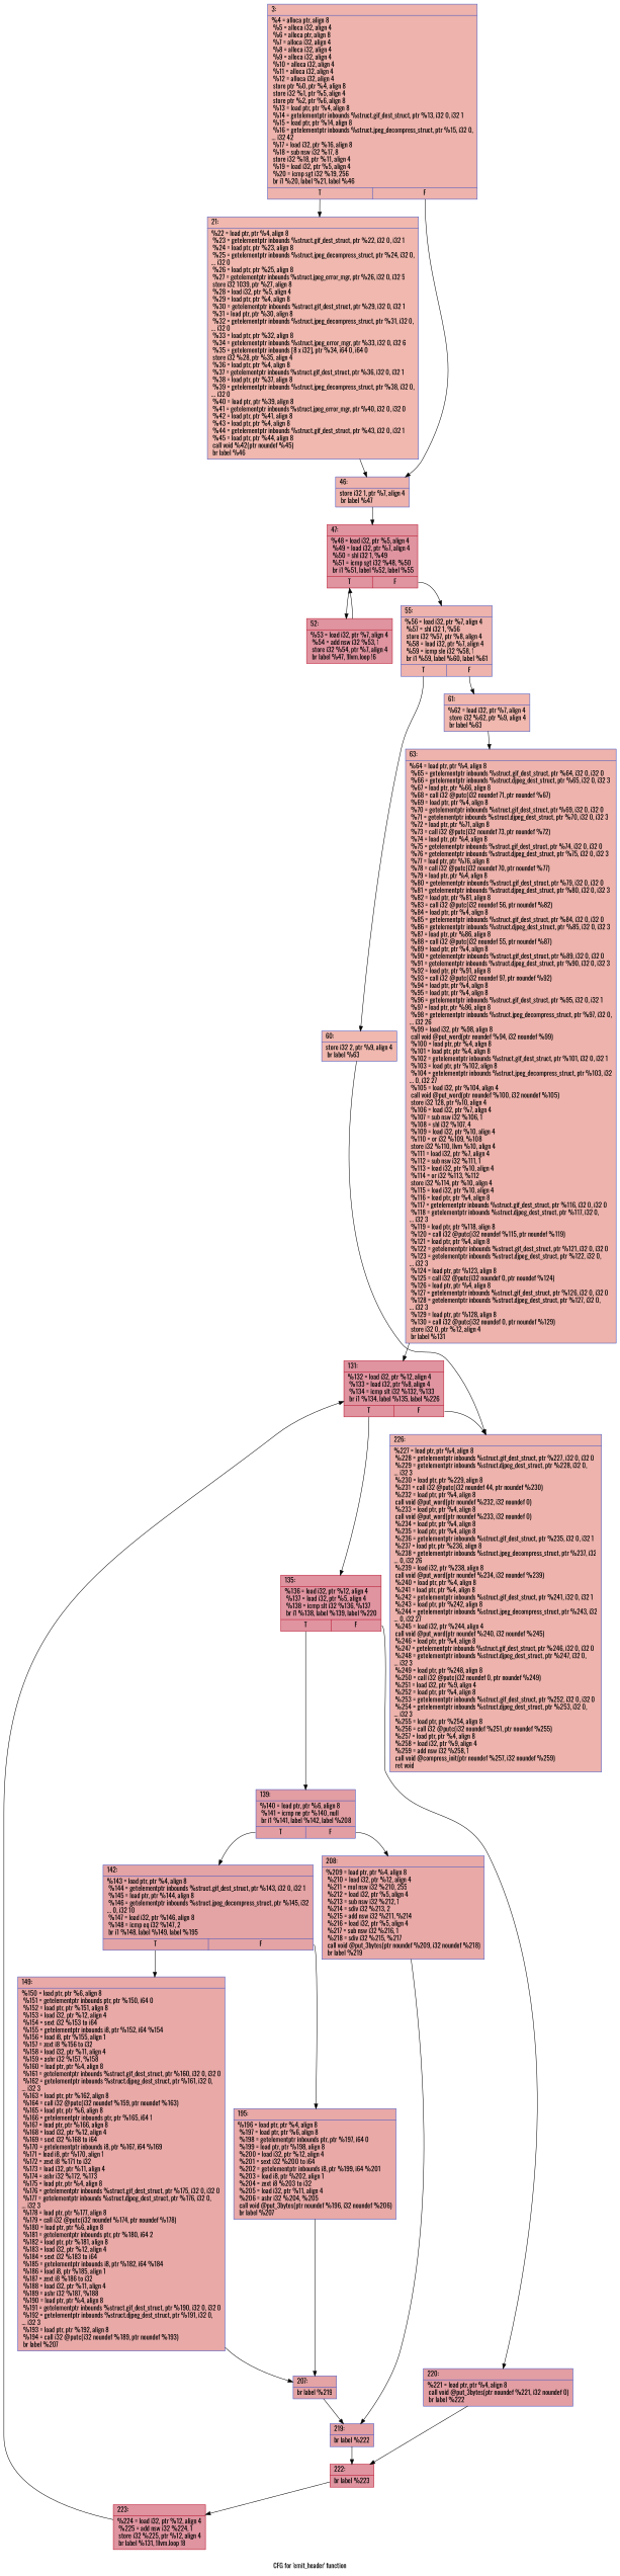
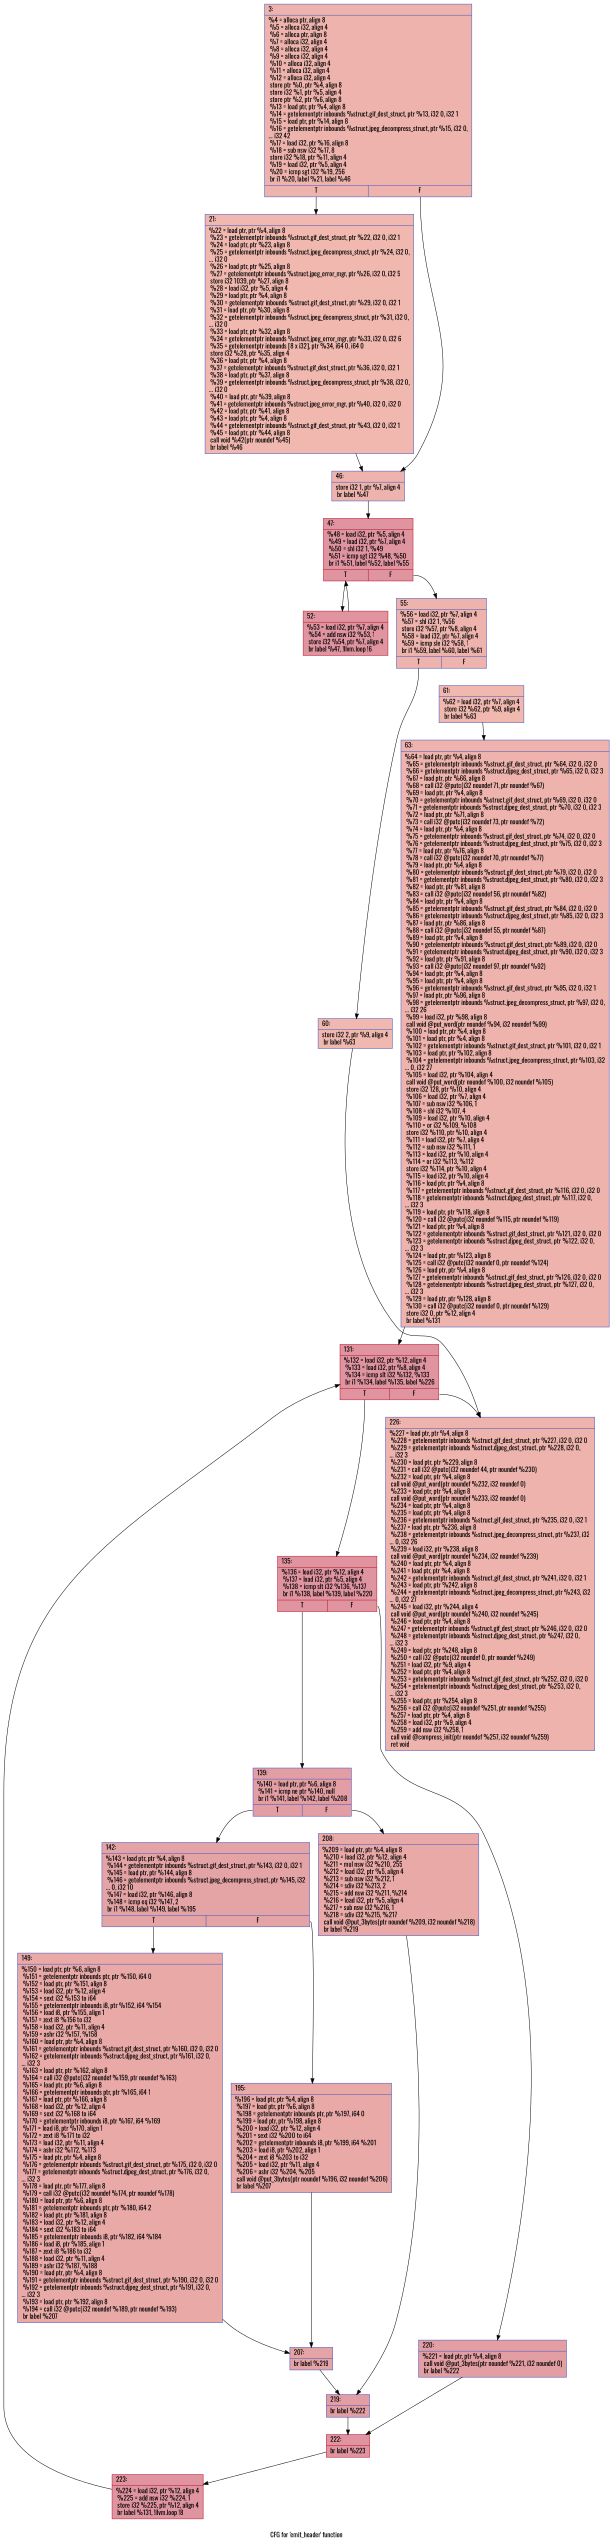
  digraph {
    fontname=Oswald
    label="CFG for 'emit_header' function"
    node [color="#3d50c3ff" fillcolor="#b70d2870" fontname=Oswald shape=record style=filled]
    edge [fontname=Oswald]
    n1 [fillcolor="#d6524470" label="{3:\l|  %4 = alloca ptr, align 8\l  %5 = alloca i32, align 4\l  %6 = alloca ptr, align 8\l  %7 = alloca i32, align 4\l  %8 = alloca i32, align 4\l  %9 = alloca i32, align 4\l  %10 = alloca i32, align 4\l  %11 = alloca i32, align 4\l  %12 = alloca i32, align 4\l  store ptr %0, ptr %4, align 8\l  store i32 %1, ptr %5, align 4\l  store ptr %2, ptr %6, align 8\l  %13 = load ptr, ptr %4, align 8\l  %14 = getelementptr inbounds %struct.gif_dest_struct, ptr %13, i32 0, i32 1\l  %15 = load ptr, ptr %14, align 8\l  %16 = getelementptr inbounds %struct.jpeg_decompress_struct, ptr %15, i32 0,\l... i32 42\l  %17 = load i32, ptr %16, align 8\l  %18 = sub nsw i32 %17, 8\l  store i32 %18, ptr %11, align 4\l  %19 = load i32, ptr %5, align 4\l  %20 = icmp sgt i32 %19, 256\l  br i1 %20, label %21, label %46\l|{<s0>T|<s1>F}}"]
    n2 [fillcolor="#dc5d4a70" label="{21:\l|  %22 = load ptr, ptr %4, align 8\l  %23 = getelementptr inbounds %struct.gif_dest_struct, ptr %22, i32 0, i32 1\l  %24 = load ptr, ptr %23, align 8\l  %25 = getelementptr inbounds %struct.jpeg_decompress_struct, ptr %24, i32 0,\l... i32 0\l  %26 = load ptr, ptr %25, align 8\l  %27 = getelementptr inbounds %struct.jpeg_error_mgr, ptr %26, i32 0, i32 5\l  store i32 1039, ptr %27, align 8\l  %28 = load i32, ptr %5, align 4\l  %29 = load ptr, ptr %4, align 8\l  %30 = getelementptr inbounds %struct.gif_dest_struct, ptr %29, i32 0, i32 1\l  %31 = load ptr, ptr %30, align 8\l  %32 = getelementptr inbounds %struct.jpeg_decompress_struct, ptr %31, i32 0,\l... i32 0\l  %33 = load ptr, ptr %32, align 8\l  %34 = getelementptr inbounds %struct.jpeg_error_mgr, ptr %33, i32 0, i32 6\l  %35 = getelementptr inbounds [8 x i32], ptr %34, i64 0, i64 0\l  store i32 %28, ptr %35, align 4\l  %36 = load ptr, ptr %4, align 8\l  %37 = getelementptr inbounds %struct.gif_dest_struct, ptr %36, i32 0, i32 1\l  %38 = load ptr, ptr %37, align 8\l  %39 = getelementptr inbounds %struct.jpeg_decompress_struct, ptr %38, i32 0,\l... i32 0\l  %40 = load ptr, ptr %39, align 8\l  %41 = getelementptr inbounds %struct.jpeg_error_mgr, ptr %40, i32 0, i32 0\l  %42 = load ptr, ptr %41, align 8\l  %43 = load ptr, ptr %4, align 8\l  %44 = getelementptr inbounds %struct.gif_dest_struct, ptr %43, i32 0, i32 1\l  %45 = load ptr, ptr %44, align 8\l  call void %42(ptr noundef %45)\l  br label %46\l}"]
    n3 [fillcolor="#d6524470" label="{46:\l|  store i32 1, ptr %7, align 4\l  br label %47\l}"]
    n4 [color="#b70d28ff" label="{47:\l|  %48 = load i32, ptr %5, align 4\l  %49 = load i32, ptr %7, align 4\l  %50 = shl i32 1, %49\l  %51 = icmp sgt i32 %48, %50\l  br i1 %51, label %52, label %55\l|{<s0>T|<s1>F}}"]
    n5 [color="#b70d28ff" label="{52:\l|  %53 = load i32, ptr %7, align 4\l  %54 = add nsw i32 %53, 1\l  store i32 %54, ptr %7, align 4\l  br label %47, !llvm.loop !6\l}"]
    n6 [fillcolor="#d6524470" label="{55:\l|  %56 = load i32, ptr %7, align 4\l  %57 = shl i32 1, %56\l  store i32 %57, ptr %8, align 4\l  %58 = load i32, ptr %7, align 4\l  %59 = icmp sle i32 %58, 1\l  br i1 %59, label %60, label %61\l|{<s0>T|<s1>F}}"]
    n7 [fillcolor="#dc5d4a70" label="{60:\l|  store i32 2, ptr %9, align 4\l  br label %63\l}"]
    n8 [fillcolor="#dc5d4a70" label="{61:\l|  %62 = load i32, ptr %7, align 4\l  store i32 %62, ptr %9, align 4\l  br label %63\l}"]
    n9 [fillcolor="#d6524470" label="{226:\l|  %227 = load ptr, ptr %4, align 8\l  %228 = getelementptr inbounds %struct.gif_dest_struct, ptr %227, i32 0, i32 0\l  %229 = getelementptr inbounds %struct.djpeg_dest_struct, ptr %228, i32 0,\l... i32 3\l  %230 = load ptr, ptr %229, align 8\l  %231 = call i32 @putc(i32 noundef 44, ptr noundef %230)\l  %232 = load ptr, ptr %4, align 8\l  call void @put_word(ptr noundef %232, i32 noundef 0)\l  %233 = load ptr, ptr %4, align 8\l  call void @put_word(ptr noundef %233, i32 noundef 0)\l  %234 = load ptr, ptr %4, align 8\l  %235 = load ptr, ptr %4, align 8\l  %236 = getelementptr inbounds %struct.gif_dest_struct, ptr %235, i32 0, i32 1\l  %237 = load ptr, ptr %236, align 8\l  %238 = getelementptr inbounds %struct.jpeg_decompress_struct, ptr %237, i32\l... 0, i32 26\l  %239 = load i32, ptr %238, align 8\l  call void @put_word(ptr noundef %234, i32 noundef %239)\l  %240 = load ptr, ptr %4, align 8\l  %241 = load ptr, ptr %4, align 8\l  %242 = getelementptr inbounds %struct.gif_dest_struct, ptr %241, i32 0, i32 1\l  %243 = load ptr, ptr %242, align 8\l  %244 = getelementptr inbounds %struct.jpeg_decompress_struct, ptr %243, i32\l... 0, i32 27\l  %245 = load i32, ptr %244, align 4\l  call void @put_word(ptr noundef %240, i32 noundef %245)\l  %246 = load ptr, ptr %4, align 8\l  %247 = getelementptr inbounds %struct.gif_dest_struct, ptr %246, i32 0, i32 0\l  %248 = getelementptr inbounds %struct.djpeg_dest_struct, ptr %247, i32 0,\l... i32 3\l  %249 = load ptr, ptr %248, align 8\l  %250 = call i32 @putc(i32 noundef 0, ptr noundef %249)\l  %251 = load i32, ptr %9, align 4\l  %252 = load ptr, ptr %4, align 8\l  %253 = getelementptr inbounds %struct.gif_dest_struct, ptr %252, i32 0, i32 0\l  %254 = getelementptr inbounds %struct.djpeg_dest_struct, ptr %253, i32 0,\l... i32 3\l  %255 = load ptr, ptr %254, align 8\l  %256 = call i32 @putc(i32 noundef %251, ptr noundef %255)\l  %257 = load ptr, ptr %4, align 8\l  %258 = load i32, ptr %9, align 4\l  %259 = add nsw i32 %258, 1\l  call void @compress_init(ptr noundef %257, i32 noundef %259)\l  ret void\l}"]
-   n10 [fillcolor="#d6524470" label="{63:\l|  %64 = load ptr, ptr %4, align 8\l  %65 = getelementptr inbounds %struct.gif_dest_struct, ptr %64, i32 0, i32 0\l  %66 = getelementptr inbounds %struct.djpeg_dest_struct, ptr %65, i32 0, i32 3\l  %67 = load ptr, ptr %66, align 8\l  %68 = call i32 @putc(i32 noundef 71, ptr noundef %67)\l  %69 = load ptr, ptr %4, align 8\l  %70 = getelementptr inbounds %struct.gif_dest_struct, ptr %69, i32 0, i32 0\l  %71 = getelementptr inbounds %struct.djpeg_dest_struct, ptr %70, i32 0, i32 3\l  %72 = load ptr, ptr %71, align 8\l  %73 = call i32 @putc(i32 noundef 73, ptr noundef %72)\l  %74 = load ptr, ptr %4, align 8\l  %75 = getelementptr inbounds %struct.gif_dest_struct, ptr %74, i32 0, i32 0\l  %76 = getelementptr inbounds %struct.djpeg_dest_struct, ptr %75, i32 0, i32 3\l  %77 = load ptr, ptr %76, align 8\l  %78 = call i32 @putc(i32 noundef 70, ptr noundef %77)\l  %79 = load ptr, ptr %4, align 8\l  %80 = getelementptr inbounds %struct.gif_dest_struct, ptr %79, i32 0, i32 0\l  %81 = getelementptr inbounds %struct.djpeg_dest_struct, ptr %80, i32 0, i32 3\l  %82 = load ptr, ptr %81, align 8\l  %83 = call i32 @putc(i32 noundef 56, ptr noundef %82)\l  %84 = load ptr, ptr %4, align 8\l  %85 = getelementptr inbounds %struct.gif_dest_struct, ptr %84, i32 0, i32 0\l  %86 = getelementptr inbounds %struct.djpeg_dest_struct, ptr %85, i32 0, i32 3\l  %87 = load ptr, ptr %86, align 8\l  %88 = call i32 @putc(i32 noundef 55, ptr noundef %87)\l  %89 = load ptr, ptr %4, align 8\l  %90 = getelementptr inbounds %struct.gif_dest_struct, ptr %89, i32 0, i32 0\l  %91 = getelementptr inbounds %struct.djpeg_dest_struct, ptr %90, i32 0, i32 3\l  %92 = load ptr, ptr %91, align 8\l  %93 = call i32 @putc(i32 noundef 97, ptr noundef %92)\l  %94 = load ptr, ptr %4, align 8\l  %95 = load ptr, ptr %4, align 8\l  %96 = getelementptr inbounds %struct.gif_dest_struct, ptr %95, i32 0, i32 1\l  %97 = load ptr, ptr %96, align 8\l  %98 = getelementptr inbounds %struct.jpeg_decompress_struct, ptr %97, i32 0,\l... i32 26\l  %99 = load i32, ptr %98, align 8\l  call void @put_word(ptr noundef %94, i32 noundef %99)\l  %100 = load ptr, ptr %4, align 8\l  %101 = load ptr, ptr %4, align 8\l  %102 = getelementptr inbounds %struct.gif_dest_struct, ptr %101, i32 0, i32 1\l  %103 = load ptr, ptr %102, align 8\l  %104 = getelementptr inbounds %struct.jpeg_decompress_struct, ptr %103, i32\l... 0, i32 27\l  %105 = load i32, ptr %104, align 4\l  call void @put_word(ptr noundef %100, i32 noundef %105)\l  store i32 128, ptr %10, align 4\l  %106 = load i32, ptr %7, align 4\l  %107 = sub nsw i32 %106, 1\l  %108 = shl i32 %107, 4\l  %109 = load i32, ptr %10, align 4\l  %110 = or i32 %109, %108\l  store i32 %110, llvm %10, align 4\l  %111 = load i32, ptr %7, align 4\l  %112 = sub nsw i32 %111, 1\l  %113 = load i32, ptr %10, align 4\l  %114 = or i32 %113, %112\l  store i32 %114, ptr %10, align 4\l  %115 = load i32, ptr %10, align 4\l  %116 = load ptr, ptr %4, align 8\l  %117 = getelementptr inbounds %struct.gif_dest_struct, ptr %116, i32 0, i32 0\l  %118 = getelementptr inbounds %struct.djpeg_dest_struct, ptr %117, i32 0,\l... i32 3\l  %119 = load ptr, ptr %118, align 8\l  %120 = call i32 @putc(i32 noundef %115, ptr noundef %119)\l  %121 = load ptr, ptr %4, align 8\l  %122 = getelementptr inbounds %struct.gif_dest_struct, ptr %121, i32 0, i32 0\l  %123 = getelementptr inbounds %struct.djpeg_dest_struct, ptr %122, i32 0,\l... i32 3\l  %124 = load ptr, ptr %123, align 8\l  %125 = call i32 @putc(i32 noundef 0, ptr noundef %124)\l  %126 = load ptr, ptr %4, align 8\l  %127 = getelementptr inbounds %struct.gif_dest_struct, ptr %126, i32 0, i32 0\l  %128 = getelementptr inbounds %struct.djpeg_dest_struct, ptr %127, i32 0,\l... i32 3\l  %129 = load ptr, ptr %128, align 8\l  %130 = call i32 @putc(i32 noundef 0, ptr noundef %129)\l  store i32 0, ptr %12, align 4\l  br label %131\l}"]
+   n10 [fillcolor="#d6524470" label="{63:\l|  %64 = load ptr, ptr %4, align 8\l  %65 = getelementptr inbounds %struct.gif_dest_struct, ptr %64, i32 0, i32 0\l  %66 = getelementptr inbounds %struct.djpeg_dest_struct, ptr %65, i32 0, i32 3\l  %67 = load ptr, ptr %66, align 8\l  %68 = call i32 @putc(i32 noundef 71, ptr noundef %67)\l  %69 = load ptr, ptr %4, align 8\l  %70 = getelementptr inbounds %struct.gif_dest_struct, ptr %69, i32 0, i32 0\l  %71 = getelementptr inbounds %struct.djpeg_dest_struct, ptr %70, i32 0, i32 3\l  %72 = load ptr, ptr %71, align 8\l  %73 = call i32 @putc(i32 noundef 73, ptr noundef %72)\l  %74 = load ptr, ptr %4, align 8\l  %75 = getelementptr inbounds %struct.gif_dest_struct, ptr %74, i32 0, i32 0\l  %76 = getelementptr inbounds %struct.djpeg_dest_struct, ptr %75, i32 0, i32 3\l  %77 = load ptr, ptr %76, align 8\l  %78 = call i32 @putc(i32 noundef 70, ptr noundef %77)\l  %79 = load ptr, ptr %4, align 8\l  %80 = getelementptr inbounds %struct.gif_dest_struct, ptr %79, i32 0, i32 0\l  %81 = getelementptr inbounds %struct.djpeg_dest_struct, ptr %80, i32 0, i32 3\l  %82 = load ptr, ptr %81, align 8\l  %83 = call i32 @putc(i32 noundef 56, ptr noundef %82)\l  %84 = load ptr, ptr %4, align 8\l  %85 = getelementptr inbounds %struct.gif_dest_struct, ptr %84, i32 0, i32 0\l  %86 = getelementptr inbounds %struct.djpeg_dest_struct, ptr %85, i32 0, i32 3\l  %87 = load ptr, ptr %86, align 8\l  %88 = call i32 @putc(i32 noundef 55, ptr noundef %87)\l  %89 = load ptr, ptr %4, align 8\l  %90 = getelementptr inbounds %struct.gif_dest_struct, ptr %89, i32 0, i32 0\l  %91 = getelementptr inbounds %struct.djpeg_dest_struct, ptr %90, i32 0, i32 3\l  %92 = load ptr, ptr %91, align 8\l  %93 = call i32 @putc(i32 noundef 97, ptr noundef %92)\l  %94 = load ptr, ptr %4, align 8\l  %95 = load ptr, ptr %4, align 8\l  %96 = getelementptr inbounds %struct.gif_dest_struct, ptr %95, i32 0, i32 1\l  %97 = load ptr, ptr %96, align 8\l  %98 = getelementptr inbounds %struct.jpeg_decompress_struct, ptr %97, i32 0,\l... i32 26\l  %99 = load i32, ptr %98, align 8\l  call void @put_word(ptr noundef %94, i32 noundef %99)\l  %100 = load ptr, ptr %4, align 8\l  %101 = load ptr, ptr %4, align 8\l  %102 = getelementptr inbounds %struct.gif_dest_struct, ptr %101, i32 0, i32 1\l  %103 = load ptr, ptr %102, align 8\l  %104 = getelementptr inbounds %struct.jpeg_decompress_struct, ptr %103, i32\l... 0, i32 27\l  %105 = load i32, ptr %104, align 4\l  call void @put_word(ptr noundef %100, i32 noundef %105)\l  store i32 128, ptr %10, align 4\l  %106 = load i32, ptr %7, align 4\l  %107 = sub nsw i32 %106, 1\l  %108 = shl i32 %107, 4\l  %109 = load i32, ptr %10, align 4\l  %110 = or i32 %109, %108\l  store i32 %110, ptr %10, align 4\l  %111 = load i32, ptr %7, align 4\l  %112 = sub nsw i32 %111, 1\l  %113 = load i32, ptr %10, align 4\l  %114 = or i32 %113, %112\l  store i32 %114, ptr %10, align 4\l  %115 = load i32, ptr %10, align 4\l  %116 = load ptr, ptr %4, align 8\l  %117 = getelementptr inbounds %struct.gif_dest_struct, ptr %116, i32 0, i32 0\l  %118 = getelementptr inbounds %struct.djpeg_dest_struct, ptr %117, i32 0,\l... i32 3\l  %119 = load ptr, ptr %118, align 8\l  %120 = call i32 @putc(i32 noundef %115, ptr noundef %119)\l  %121 = load ptr, ptr %4, align 8\l  %122 = getelementptr inbounds %struct.gif_dest_struct, ptr %121, i32 0, i32 0\l  %123 = getelementptr inbounds %struct.djpeg_dest_struct, ptr %122, i32 0,\l... i32 3\l  %124 = load ptr, ptr %123, align 8\l  %125 = call i32 @putc(i32 noundef 0, ptr noundef %124)\l  %126 = load ptr, ptr %4, align 8\l  %127 = getelementptr inbounds %struct.gif_dest_struct, ptr %126, i32 0, i32 0\l  %128 = getelementptr inbounds %struct.djpeg_dest_struct, ptr %127, i32 0,\l... i32 3\l  %129 = load ptr, ptr %128, align 8\l  %130 = call i32 @putc(i32 noundef 0, ptr noundef %129)\l  store i32 0, ptr %12, align 4\l  br label %131\l}"]
    n11 [color="#b70d28ff" label="{131:\l|  %132 = load i32, ptr %12, align 4\l  %133 = load i32, ptr %8, align 4\l  %134 = icmp slt i32 %132, %133\l  br i1 %134, label %135, label %226\l|{<s0>T|<s1>F}}"]
    n12 [color="#b70d28ff" label="{135:\l|  %136 = load i32, ptr %12, align 4\l  %137 = load i32, ptr %5, align 4\l  %138 = icmp slt i32 %136, %137\l  br i1 %138, label %139, label %220\l|{<s0>T|<s1>F}}"]
    n13 [fillcolor="#be242e70" label="{139:\l|  %140 = load ptr, ptr %6, align 8\l  %141 = icmp ne ptr %140, null\l  br i1 %141, label %142, label %208\l|{<s0>T|<s1>F}}"]
    n14 [fillcolor="#be242e70" label="{220:\l|  %221 = load ptr, ptr %4, align 8\l  call void @put_3bytes(ptr noundef %221, i32 noundef 0)\l  br label %222\l}"]
    n15 [fillcolor="#c32e3170" label="{142:\l|  %143 = load ptr, ptr %4, align 8\l  %144 = getelementptr inbounds %struct.gif_dest_struct, ptr %143, i32 0, i32 1\l  %145 = load ptr, ptr %144, align 8\l  %146 = getelementptr inbounds %struct.jpeg_decompress_struct, ptr %145, i32\l... 0, i32 10\l  %147 = load i32, ptr %146, align 8\l  %148 = icmp eq i32 %147, 2\l  br i1 %148, label %149, label %195\l|{<s0>T|<s1>F}}"]
    n16 [fillcolor="#ca3b3770" label="{208:\l|  %209 = load ptr, ptr %4, align 8\l  %210 = load i32, ptr %12, align 4\l  %211 = mul nsw i32 %210, 255\l  %212 = load i32, ptr %5, align 4\l  %213 = sub nsw i32 %212, 1\l  %214 = sdiv i32 %213, 2\l  %215 = add nsw i32 %211, %214\l  %216 = load i32, ptr %5, align 4\l  %217 = sub nsw i32 %216, 1\l  %218 = sdiv i32 %215, %217\l  call void @put_3bytes(ptr noundef %209, i32 noundef %218)\l  br label %219\l}"]
    n17 [color="#b70d28ff" label="{222:\l|  br label %223\l}"]
    n18 [fillcolor="#ca3b3770" label="{149:\l|  %150 = load ptr, ptr %6, align 8\l  %151 = getelementptr inbounds ptr, ptr %150, i64 0\l  %152 = load ptr, ptr %151, align 8\l  %153 = load i32, ptr %12, align 4\l  %154 = sext i32 %153 to i64\l  %155 = getelementptr inbounds i8, ptr %152, i64 %154\l  %156 = load i8, ptr %155, align 1\l  %157 = zext i8 %156 to i32\l  %158 = load i32, ptr %11, align 4\l  %159 = ashr i32 %157, %158\l  %160 = load ptr, ptr %4, align 8\l  %161 = getelementptr inbounds %struct.gif_dest_struct, ptr %160, i32 0, i32 0\l  %162 = getelementptr inbounds %struct.djpeg_dest_struct, ptr %161, i32 0,\l... i32 3\l  %163 = load ptr, ptr %162, align 8\l  %164 = call i32 @putc(i32 noundef %159, ptr noundef %163)\l  %165 = load ptr, ptr %6, align 8\l  %166 = getelementptr inbounds ptr, ptr %165, i64 1\l  %167 = load ptr, ptr %166, align 8\l  %168 = load i32, ptr %12, align 4\l  %169 = sext i32 %168 to i64\l  %170 = getelementptr inbounds i8, ptr %167, i64 %169\l  %171 = load i8, ptr %170, align 1\l  %172 = zext i8 %171 to i32\l  %173 = load i32, ptr %11, align 4\l  %174 = ashr i32 %172, %173\l  %175 = load ptr, ptr %4, align 8\l  %176 = getelementptr inbounds %struct.gif_dest_struct, ptr %175, i32 0, i32 0\l  %177 = getelementptr inbounds %struct.djpeg_dest_struct, ptr %176, i32 0,\l... i32 3\l  %178 = load ptr, ptr %177, align 8\l  %179 = call i32 @putc(i32 noundef %174, ptr noundef %178)\l  %180 = load ptr, ptr %6, align 8\l  %181 = getelementptr inbounds ptr, ptr %180, i64 2\l  %182 = load ptr, ptr %181, align 8\l  %183 = load i32, ptr %12, align 4\l  %184 = sext i32 %183 to i64\l  %185 = getelementptr inbounds i8, ptr %182, i64 %184\l  %186 = load i8, ptr %185, align 1\l  %187 = zext i8 %186 to i32\l  %188 = load i32, ptr %11, align 4\l  %189 = ashr i32 %187, %188\l  %190 = load ptr, ptr %4, align 8\l  %191 = getelementptr inbounds %struct.gif_dest_struct, ptr %190, i32 0, i32 0\l  %192 = getelementptr inbounds %struct.djpeg_dest_struct, ptr %191, i32 0,\l... i32 3\l  %193 = load ptr, ptr %192, align 8\l  %194 = call i32 @putc(i32 noundef %189, ptr noundef %193)\l  br label %207\l}"]
    n19 [fillcolor="#ca3b3770" label="{195:\l|  %196 = load ptr, ptr %4, align 8\l  %197 = load ptr, ptr %6, align 8\l  %198 = getelementptr inbounds ptr, ptr %197, i64 0\l  %199 = load ptr, ptr %198, align 8\l  %200 = load i32, ptr %12, align 4\l  %201 = sext i32 %200 to i64\l  %202 = getelementptr inbounds i8, ptr %199, i64 %201\l  %203 = load i8, ptr %202, align 1\l  %204 = zext i8 %203 to i32\l  %205 = load i32, ptr %11, align 4\l  %206 = ashr i32 %204, %205\l  call void @put_3bytes(ptr noundef %196, i32 noundef %206)\l  br label %207\l}"]
    n20 [fillcolor="#be242e70" label="{219:\l|  br label %222\l}"]
    n21 [color="#b70d28ff" label="{223:\l|  %224 = load i32, ptr %12, align 4\l  %225 = add nsw i32 %224, 1\l  store i32 %225, ptr %12, align 4\l  br label %131, !llvm.loop !8\l}"]
    n22 [fillcolor="#c32e3170" label="{207:\l|  br label %219\l}"]
    n1 -> n2 [tailport=s0]
    n1 -> n3 [tailport=s1]
    n2 -> n3
    n3 -> n4
    n4 -> n5 [tailport=s0]
    n4 -> n6 [tailport=s1]
    n5 -> n4
    n6 -> n7 [tailport=s0]
-   n6 -> n8 [tailport=s1]
    n7 -> n9
    n8 -> n10
    n10 -> n11
    n11 -> n9 [tailport=s1]
    n11 -> n12 [tailport=s0]
    n12 -> n13 [tailport=s0]
    n12 -> n14 [tailport=s1]
    n13 -> n15 [tailport=s0]
    n13 -> n16 [tailport=s1]
    n14 -> n17
    n15 -> n18 [tailport=s0]
    n15 -> n19 [tailport=s1]
    n16 -> n20
    n17 -> n21
    n18 -> n22
    n19 -> n22
    n20 -> n17
    n21 -> n11
    n22 -> n20
  }
